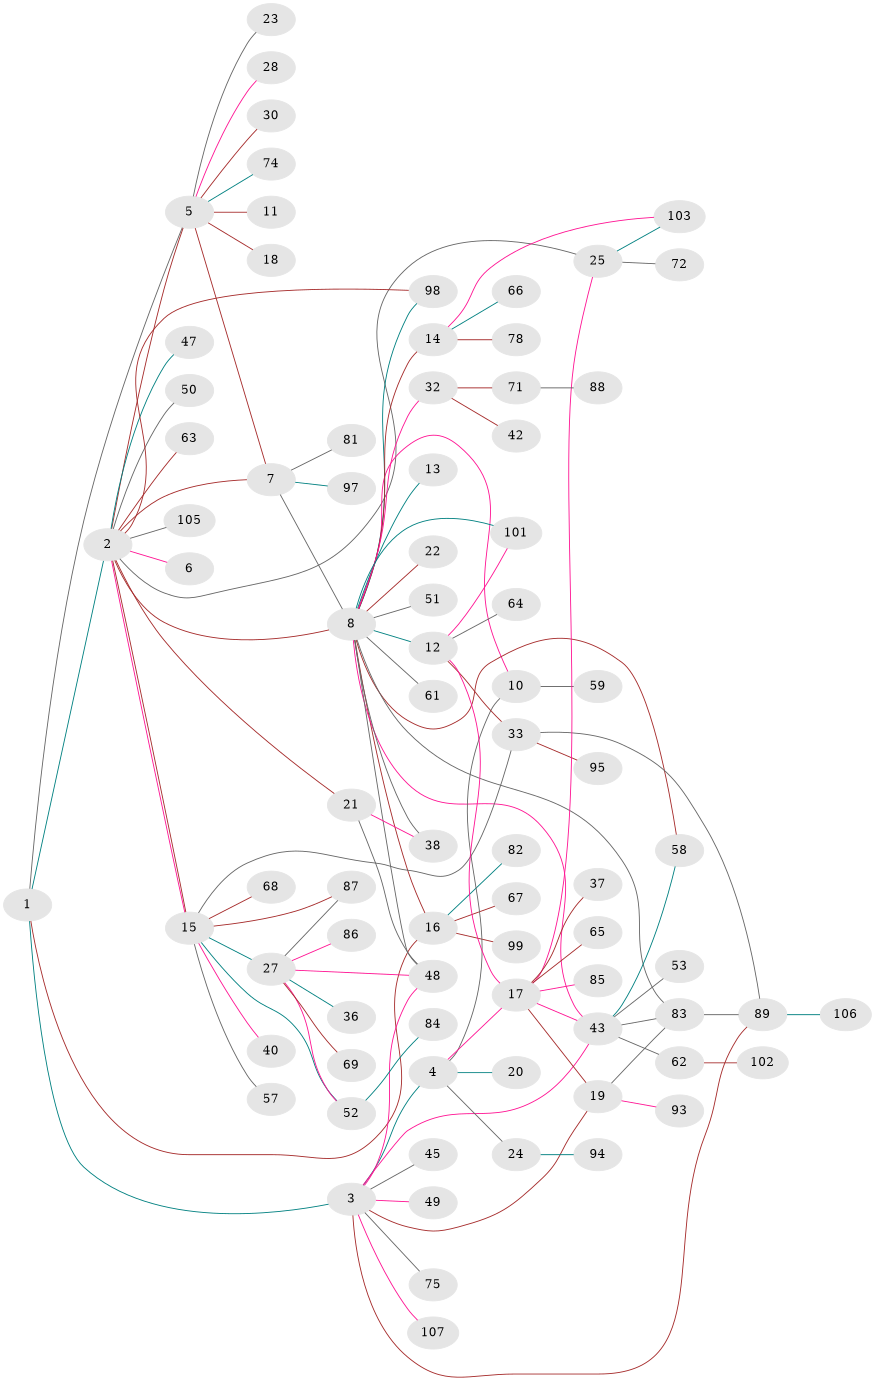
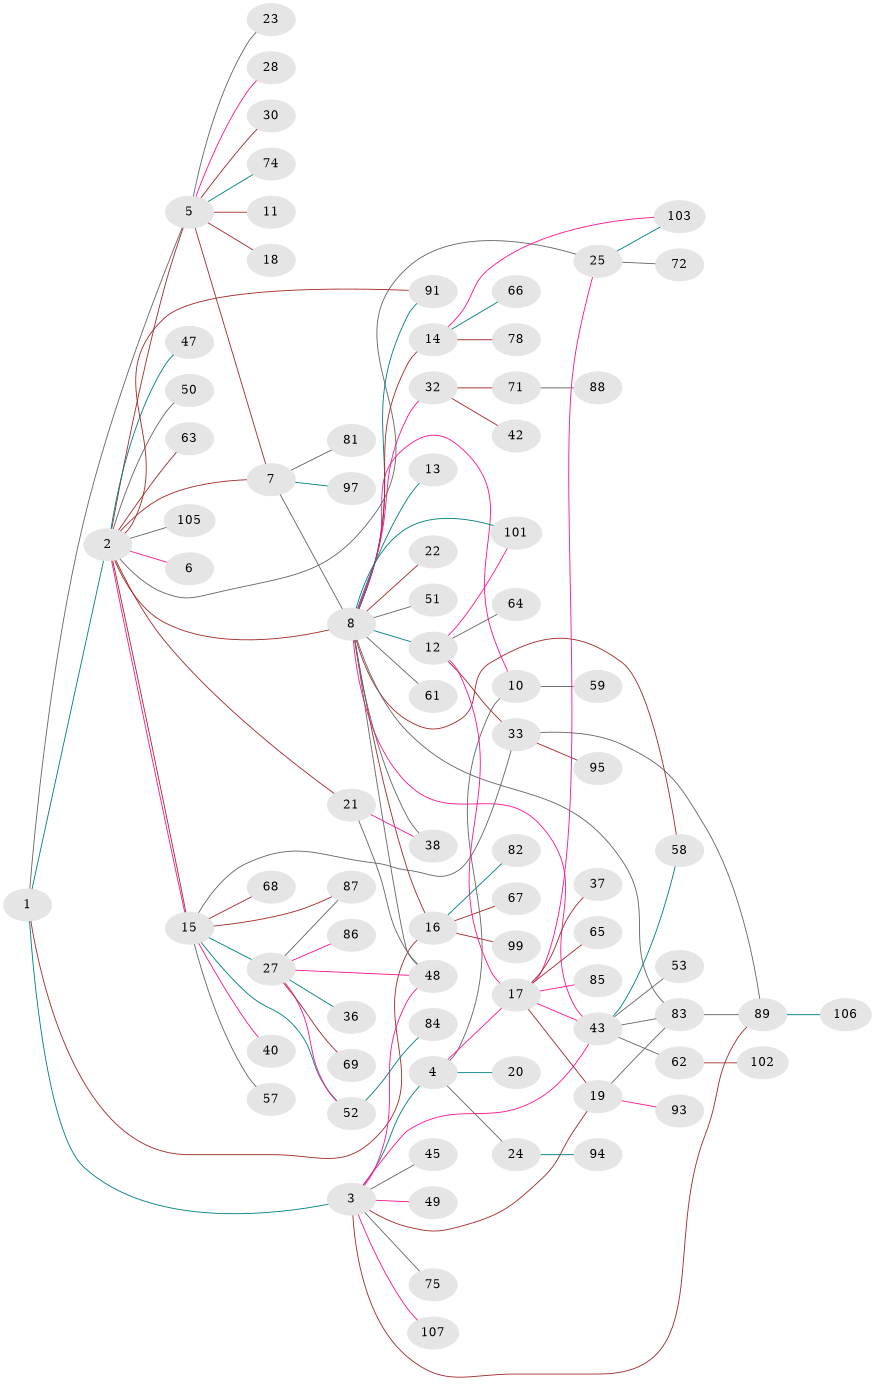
  graph {
    rankdir=LR
    node [color=gray90 style=filled]
    edge [color=brown]
    1 [super="+29"]
    2 [super="+26"]
    3 [super="+46"]
    5 [super="+100"]
    16 [super="+60"]
    6
    7 [super="+73"]
    8 [super="+9"]
    15 [super="+79"]
    21 [super="+39"]
    25
    47
    50
    63 [super="+70"]
-   91 [label=98]
+   91
    105
    4 [super="+80"]
    19 [super="+34"]
    43 [super="+56"]
    45
    48 [super="+90"]
    49
    75
    89 [super="+96"]
    107
    11
    18
    23
    28
    30
    74
    67
    82
    99
    81
    97
    10
    12 [super="+55"]
    13
    14 [super="+31"]
    22
    32 [super="+35"]
    38
    51
    58
    61
    83
    101
    33 [super="+41"]
    27 [super="+92"]
    40
    52 [super="+54"]
    57
    68
    87
    103
    72
    17 [super="+76"]
    20 [super="+77"]
    24 [super="+44"]
    93
    53
    62
    106
    59
    37 [super="+98"]
    65
    85
    94
    64
    66
    78
    42
    71 [super="+104"]
    95
    36
    69
    86
    84
    88
    102
    1 -- 2 [color=teal]
    1 -- 3 [color=teal]
    1 -- 5 [color=gray40]
    1 -- 16
    2 -- 5
    2 -- 6 [color=deeppink]
    2 -- 7
    2 -- 8
    2 -- 15 [color=deeppink]
    2 -- 15
    2 -- 21
    2 -- 25 [color=gray40]
    2 -- 47 [color=teal]
    2 -- 50 [color=gray40]
    2 -- 63
    2 -- 91
    2 -- 105 [color=gray40]
    3 -- 4 [color=teal]
    3 -- 19
    3 -- 43 [color=deeppink]
    3 -- 45 [color=gray40]
    3 -- 48 [color=deeppink]
    3 -- 49 [color=deeppink]
    3 -- 75 [color=gray40]
    3 -- 89
    3 -- 107 [color=deeppink]
    5 -- 7
    5 -- 11
    5 -- 18
    5 -- 23 [color=gray40]
    5 -- 28 [color=deeppink]
    5 -- 30
    5 -- 74 [color=teal]
    16 -- 67
    16 -- 82 [color=teal]
    16 -- 99
    7 -- 8 [color=gray40]
    7 -- 81 [color=gray40]
    7 -- 97 [color=teal]
    8 -- 16
    8 -- 91 [color=teal]
    8 -- 43 [color=deeppink]
    8 -- 48 [color=gray40]
    8 -- 10 [color=deeppink]
    8 -- 12 [color=teal]
    8 -- 13 [color=teal]
    8 -- 14
    8 -- 22
    8 -- 32 [color=deeppink]
    8 -- 38 [color=gray40]
    8 -- 51 [color=gray40]
    8 -- 58
    8 -- 61 [color=gray40]
    8 -- 83 [color=gray40]
    8 -- 101 [color=teal]
    15 -- 33 [color=gray40]
    15 -- 27 [color=teal]
    15 -- 40 [color=deeppink]
    15 -- 52 [color=teal]
    15 -- 57 [color=gray40]
    15 -- 68
    15 -- 87
    21 -- 48 [color=gray40]
    21 -- 38 [color=deeppink]
    25 -- 103 [color=teal]
    25 -- 72 [color=gray40]
    4 -- 10 [color=gray40]
    4 -- 17 [color=deeppink]
    4 -- 20 [color=teal]
    4 -- 24 [color=gray40]
    19 -- 83 [color=gray40]
    19 -- 93 [color=deeppink]
    43 -- 58 [color=teal]
    43 -- 83 [color=gray40]
    43 -- 53 [color=gray40]
    43 -- 62 [color=gray40]
    89 -- 106 [color=teal]
    10 -- 59 [color=gray40]
    12 -- 101 [color=deeppink]
    12 -- 33
    12 -- 17 [color=deeppink]
    12 -- 64 [color=gray40]
    14 -- 103 [color=deeppink]
    14 -- 66 [color=teal]
    14 -- 78
    32 -- 42
    32 -- 71
    83 -- 89 [color=gray40]
    33 -- 89 [color=gray40]
    33 -- 95
    27 -- 48 [color=deeppink]
    27 -- 52 [color=deeppink]
    27 -- 87 [color=gray40]
    27 -- 36 [color=teal]
    27 -- 69
    27 -- 86 [color=deeppink]
    52 -- 84 [color=teal]
    17 -- 25 [color=deeppink]
    17 -- 19
    17 -- 43 [color=deeppink]
    17 -- 37
    17 -- 65
    17 -- 85 [color=deeppink]
    24 -- 94 [color=teal]
    62 -- 102
    71 -- 88 [color=gray40]
  }
